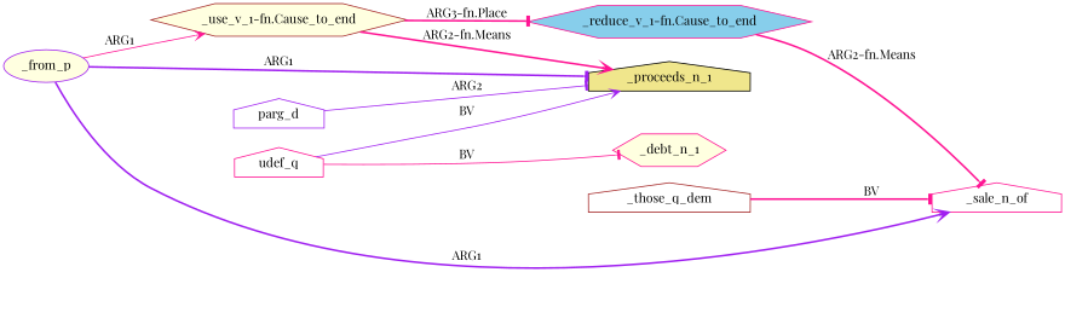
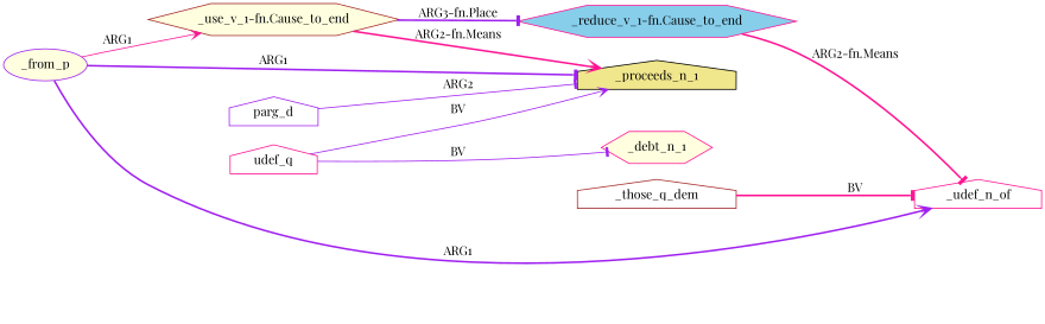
  digraph {
    fontname="Playfair Display"
    rankdir=LR
    node [color=deeppink fillcolor=white fontname="Playfair Display" shape=house style=filled]
    edge [arrowhead=tee color=purple fontname="Playfair Display" style=bold]
    _from_p [color=purple fillcolor=lightyellow shape=ellipse]
    _proceeds_n_1 [color=black fillcolor=khaki]
-   _sale_n_of
+   _sale_n_of [label=_udef_n_of]
    "_use_v_1-fn.Cause_to_end" [color=brown fillcolor=lightyellow shape=hexagon]
    udef_q
    _debt_n_1 [fillcolor=lightyellow shape=hexagon]
    parg_d [color=purple]
    "_reduce_v_1-fn.Cause_to_end" [fillcolor=skyblue shape=hexagon]
    _those_q_dem [color=brown]
    _from_p -> _proceeds_n_1 [label=ARG1]
    _from_p -> _sale_n_of [arrowhead=vee label=ARG1]
    _from_p -> "_use_v_1-fn.Cause_to_end" [arrowhead=vee color=deeppink label=ARG1 style=solid]
    "_use_v_1-fn.Cause_to_end" -> _proceeds_n_1 [arrowhead=vee color=deeppink label="ARG2-fn.Means"]
-   "_use_v_1-fn.Cause_to_end" -> "_reduce_v_1-fn.Cause_to_end" [color=deeppink label="ARG3-fn.Place"]
+   "_use_v_1-fn.Cause_to_end" -> "_reduce_v_1-fn.Cause_to_end" [label="ARG3-fn.Place"]
    udef_q -> _proceeds_n_1 [arrowhead=vee label=BV style=solid]
-   udef_q -> _debt_n_1 [color=deeppink label=BV style=solid]
+   udef_q -> _debt_n_1 [label=BV style=solid]
    parg_d -> _proceeds_n_1 [label=ARG2 style=solid]
    "_reduce_v_1-fn.Cause_to_end" -> _sale_n_of [color=deeppink label="ARG2-fn.Means"]
    _those_q_dem -> _sale_n_of [color=deeppink label=BV]
  }
